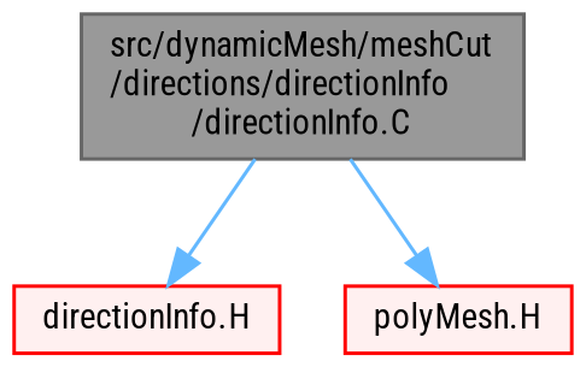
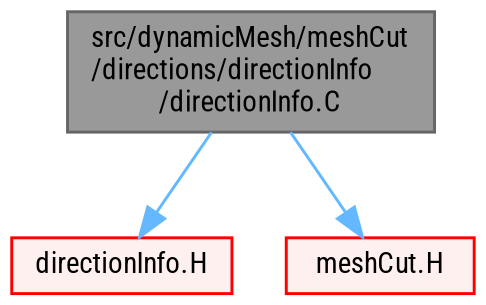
  digraph {
    fontname="Roboto Condensed"
    node [color=red fillcolor="#FFF0F0" fontname="Roboto Condensed" fontsize=10 shape=box style=filled]
    edge [color=steelblue1 fontname="Roboto Condensed" fontsize=10 labelfontname=Helvetica labelfontsize=10 style=solid]
    n1 [color=gray40 fillcolor=grey60 fontcolor=black height=0.2 label="src/dynamicMesh/meshCut\l/directions/directionInfo\l/directionInfo.C" width=0.4]
    n2 [height=0.2 label="directionInfo.H" width=0.4]
-   n3 [height=0.2 label="polyMesh.H" width=0.4]
+   n3 [height=0.2 label="meshCut.H" width=0.4]
    n1 -> n2
    n1 -> n3
  }
